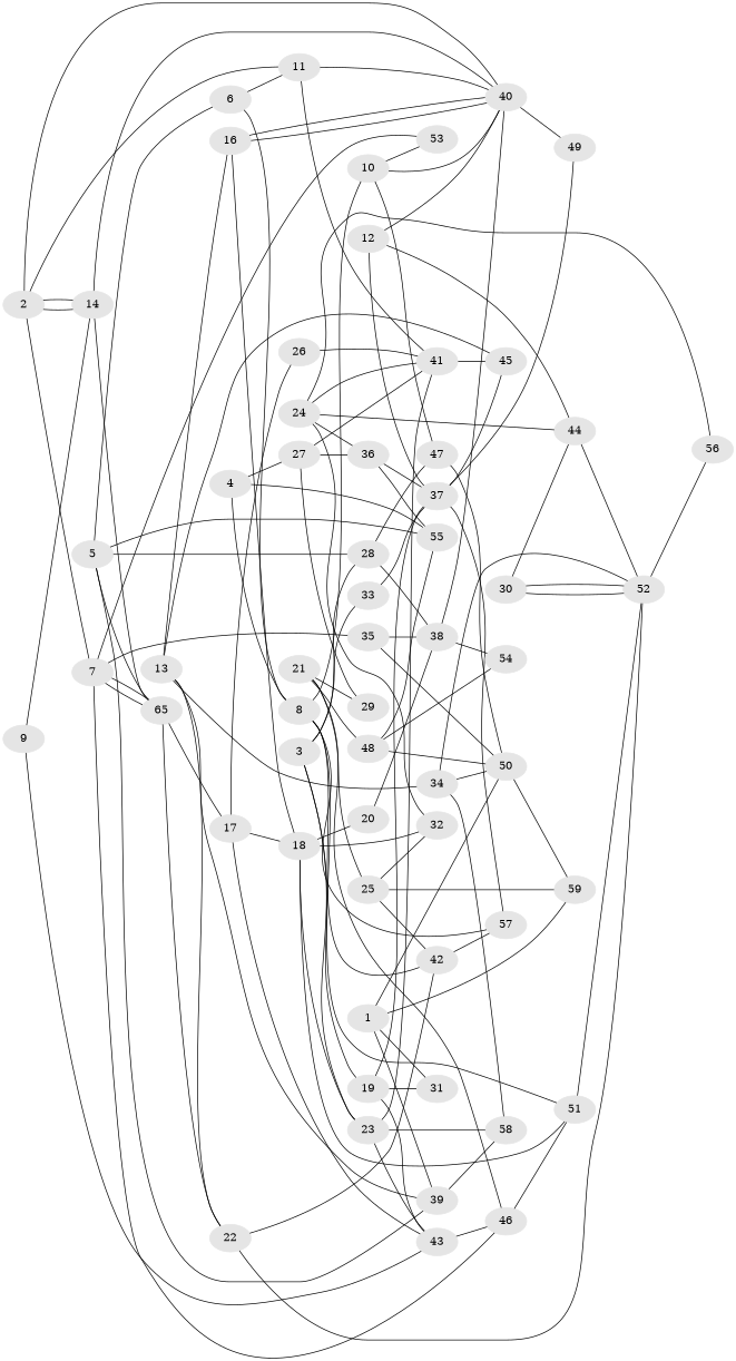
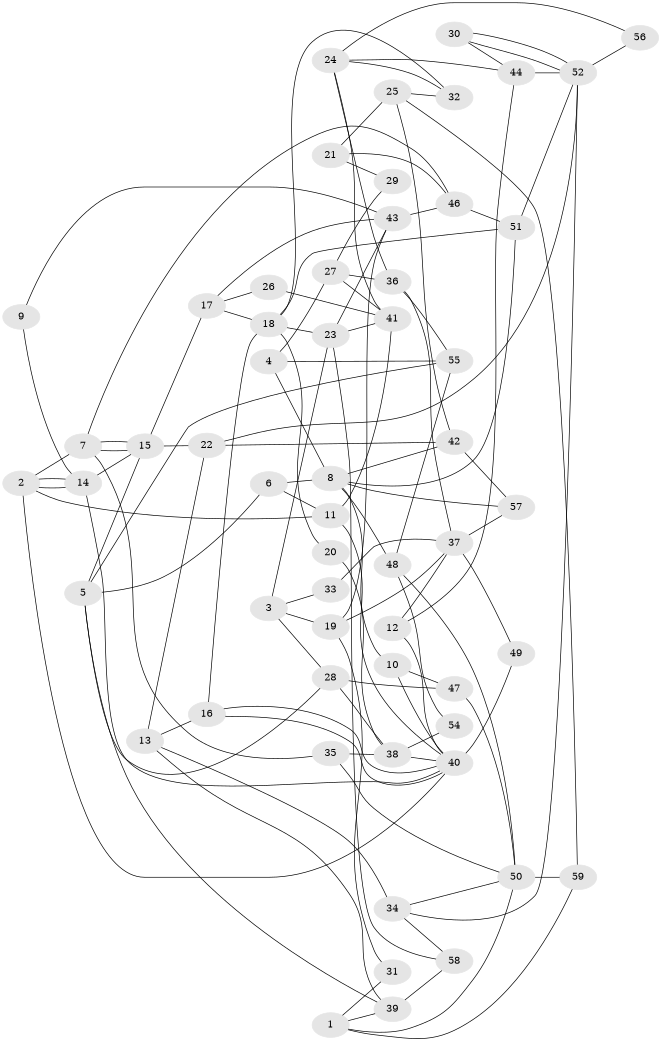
  graph {
    rankdir=LR
    node [color=gray90 style=filled]
    1
    31
    39
    50
    59
    58
    2
    7
    11
    14
    40
-   15 [label=65]
+   15
    35
    46
-   53
    41
    49
    3
    19
    23
    28
    33
    43
    37
    47
    38
    4
    8
    27
    55
    10
    42
    51
    57
    29
    36
    5
    6
    22
    17
    52
    9
-   45
    12
    44
    13
    16
    34
    18
    26
    20
    32
    54
    21
    25
    48
    56
    24
    30
    1 -- 31
    1 -- 39
    1 -- 50
    1 -- 59
    39 -- 58
    50 -- 59
    2 -- 7
    2 -- 11
    2 -- 14
    2 -- 14
    2 -- 40
    7 -- 15
    7 -- 15
    7 -- 35
    7 -- 46
-   7 -- 53
    11 -- 40
    11 -- 41
    14 -- 40
    14 -- 15
    40 -- 49
    15 -- 22
    15 -- 17
    35 -- 50
    35 -- 38
    46 -- 51
-   41 -- 45
    3 -- 19
    3 -- 23
    3 -- 28
    3 -- 33
    19 -- 31
    19 -- 43
    19 -- 37
    23 -- 58
    23 -- 41
    23 -- 43
    28 -- 47
    28 -- 38
    33 -- 37
    43 -- 46
    37 -- 49
    37 -- 57
-   37 -- 45
    47 -- 50
    38 -- 40
    38 -- 54
    4 -- 8
    4 -- 27
    4 -- 55
    8 -- 10
    8 -- 42
    8 -- 51
    8 -- 57
    27 -- 41
    27 -- 29
    27 -- 36
    10 -- 40
-   10 -- 53
    10 -- 47
    42 -- 57
    51 -- 52
    36 -- 37
    36 -- 55
    5 -- 39
    5 -- 15
    5 -- 28
    5 -- 55
    5 -- 6
    6 -- 11
    6 -- 8
    22 -- 42
    22 -- 52
    17 -- 43
    17 -- 18
    17 -- 26
    52 -- 56
    9 -- 14
    9 -- 43
    12 -- 40
    12 -- 37
    12 -- 44
    44 -- 52
    13 -- 39
    13 -- 22
-   13 -- 45
    13 -- 16
    13 -- 34
    16 -- 40
    16 -- 40
    16 -- 18
    34 -- 50
    34 -- 58
    34 -- 52
    18 -- 23
    18 -- 51
    18 -- 20
    18 -- 32
    26 -- 41
    20 -- 38
    21 -- 46
    21 -- 29
    21 -- 25
-   21 -- 48
+   8 -- 48
    25 -- 59
    25 -- 42
    25 -- 32
    48 -- 50
    48 -- 55
    48 -- 54
    24 -- 41
    24 -- 36
    24 -- 44
    24 -- 32
    24 -- 56
    30 -- 52
    30 -- 52
    30 -- 44
  }
